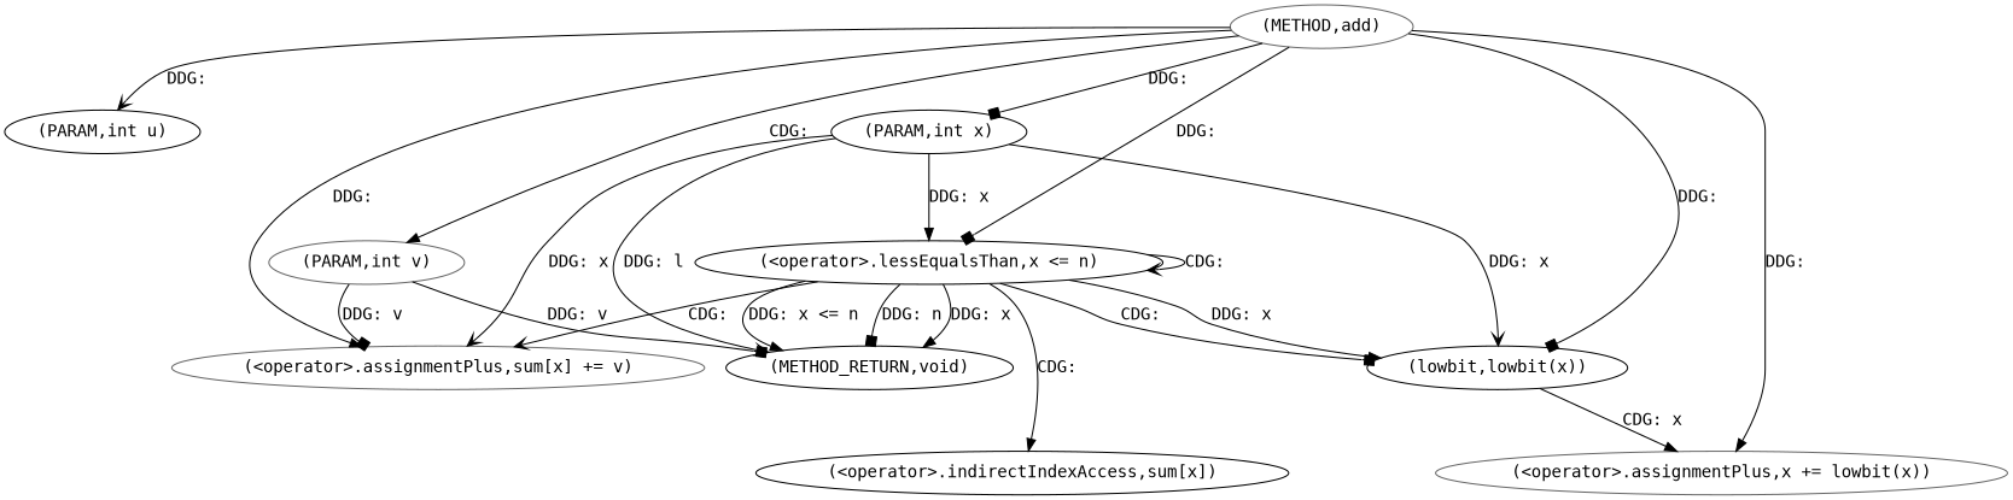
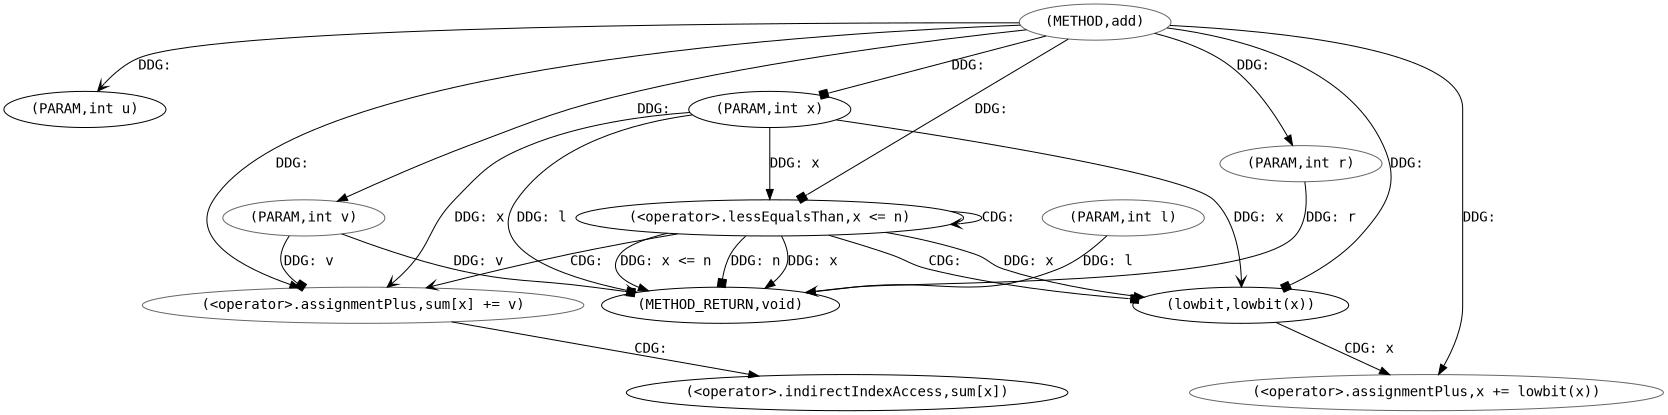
  digraph {
    fontname="DejaVu Sans Mono"
    node [color=gray40 fontname="DejaVu Sans Mono"]
    edge [arrowhead=normal fontname="DejaVu Sans Mono"]
    n1 [label="(METHOD,add)"]
    n2 [color=black label="(PARAM,int u)"]
+   n3 [label="(PARAM,int r)"]
    n4 [color=black label="(PARAM,int x)"]
    n5 [label="(PARAM,int v)"]
    n6 [color=black label="(<operator>.lessEqualsThan,x <= n)"]
    n7 [label="(<operator>.assignmentPlus,sum[x] += v)"]
    n8 [label="(<operator>.assignmentPlus,x += lowbit(x))"]
    n9 [color=black label="(lowbit,lowbit(x))"]
+   n10 [label="(PARAM,int l)"]
    n11 [color=black label="(METHOD_RETURN,void)"]
    n12 [color=black label="(<operator>.indirectIndexAccess,sum[x])"]
    n1 -> n2 [arrowhead=vee label="DDG: "]
+   n1 -> n3 [label="DDG: "]
    n1 -> n4 [arrowhead=box label="DDG: "]
-   n1 -> n5 [label="CDG: "]
+   n1 -> n5 [label="DDG: "]
    n1 -> n6 [arrowhead=box label="DDG: "]
    n1 -> n7 [label="DDG: "]
    n1 -> n8 [label="DDG: "]
    n1 -> n9 [arrowhead=box label="DDG: "]
+   n3 -> n11 [label="DDG: r"]
    n4 -> n6 [label="DDG: x"]
    n4 -> n7 [arrowhead=vee label="DDG: x"]
    n4 -> n9 [arrowhead=vee label="DDG: x"]
    n4 -> n11 [arrowhead=vee label="DDG: l"]
    n5 -> n7 [arrowhead=box label="DDG: v"]
    n5 -> n11 [arrowhead=box label="DDG: v"]
    n6 -> n6 [arrowhead=vee label="CDG: "]
    n6 -> n7 [arrowhead=vee label="CDG: "]
    n6 -> n9 [label="DDG: x"]
    n6 -> n9 [arrowhead=box label="CDG: "]
    n6 -> n11 [label="DDG: x"]
    n6 -> n11 [label="DDG: x <= n"]
    n6 -> n11 [arrowhead=box label="DDG: n"]
-   n6 -> n12 [label="CDG: "]
+   n7 -> n12 [label="CDG: "]
    n9 -> n8 [label="CDG: x"]
+   n10 -> n11 [arrowhead=vee label="DDG: l"]
  }
